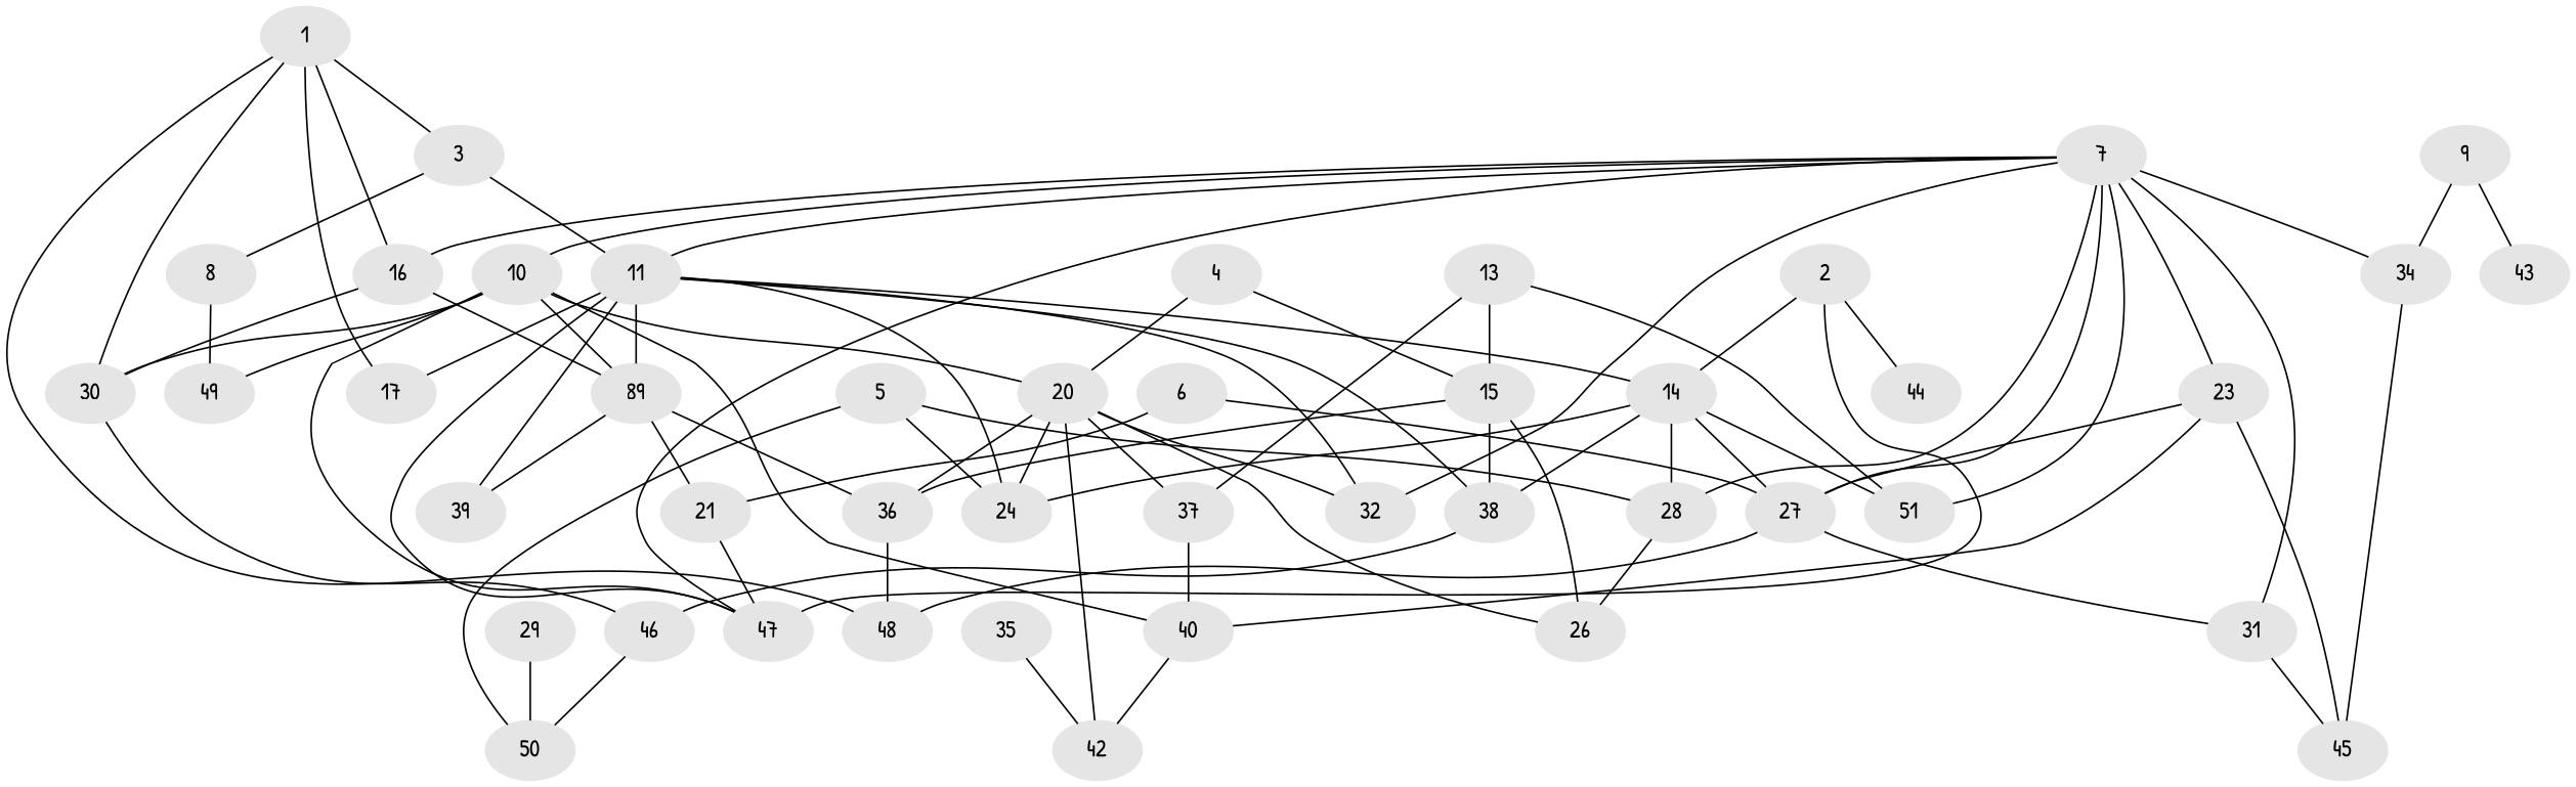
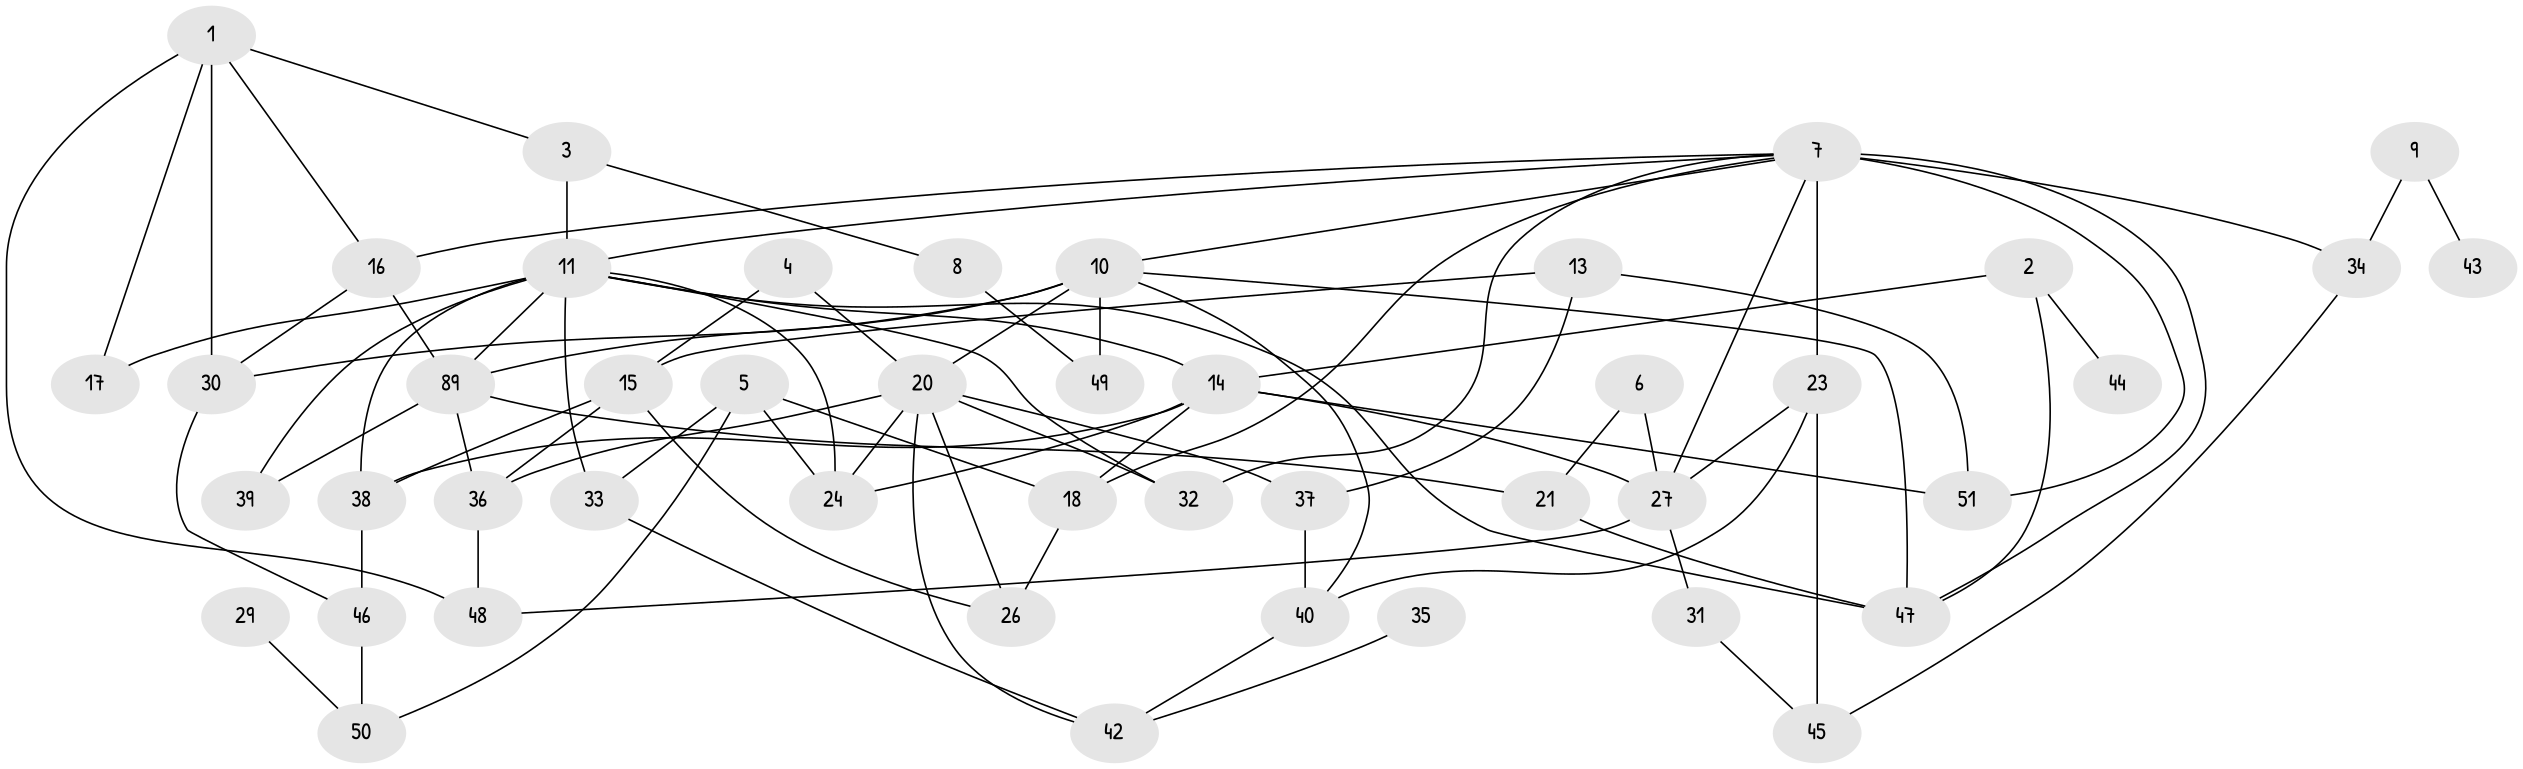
  graph {
    fontname="Patrick Hand"
    node [color=gray90 fontname="Patrick Hand" style=filled]
    edge [fontname="Patrick Hand" weight=1.0]
    1
    3
    16
    17
    30
    48
    8
    11
    n9 [label=89]
    46
    2
    14
    44
    47
-   18 [label=28]
+   18
    24
    27
    51
    38
    49
+   33
    32
    39
    4
    15
    20
    26
    36
    37
    42
    5
    50
    6
    21
    31
    7
    10
    23
    34
    40
    45
    9
    43
    13
    29
    35
    1 -- 3
    1 -- 16
    1 -- 17
    1 -- 30
    1 -- 48
    3 -- 8
    3 -- 11
    16 -- 30
    16 -- n9
    30 -- 46
    8 -- 49
    11 -- 17
    11 -- n9
    11 -- 14
    11 -- 47
    11 -- 24
    11 -- 38
+   11 -- 33
    11 -- 32
    11 -- 39
    n9 -- 39
    n9 -- 36
    n9 -- 21
    46 -- 50
    2 -- 14
    2 -- 44
    2 -- 47
    14 -- 18
    14 -- 24
    14 -- 27
    14 -- 51
    14 -- 38
    18 -- 26
    27 -- 48
    27 -- 31
    38 -- 46
+   33 -- 42
    4 -- 15
    4 -- 20
    15 -- 38
    15 -- 26
    15 -- 36
    20 -- 24
    20 -- 32
    20 -- 26
    20 -- 36
    20 -- 37
    20 -- 42
    36 -- 48
    37 -- 40
    5 -- 18
    5 -- 24
+   5 -- 33
    5 -- 50
    6 -- 27 [weight=2.0]
    6 -- 21
    21 -- 47
    31 -- 45
    7 -- 16
    7 -- 11
    7 -- 47
    7 -- 18
    7 -- 27
    7 -- 51
    7 -- 32
-   7 -- 31
    7 -- 10
    7 -- 23 [weight=4.0]
    7 -- 34
    10 -- 30
    10 -- n9
    10 -- 47
    10 -- 49
    10 -- 20
    10 -- 40
    23 -- 27
    23 -- 40
    23 -- 45 [weight=3.0]
    34 -- 45
    40 -- 42
    9 -- 34
    9 -- 43
    13 -- 51
    13 -- 15
    13 -- 37
    29 -- 50
    35 -- 42
  }
